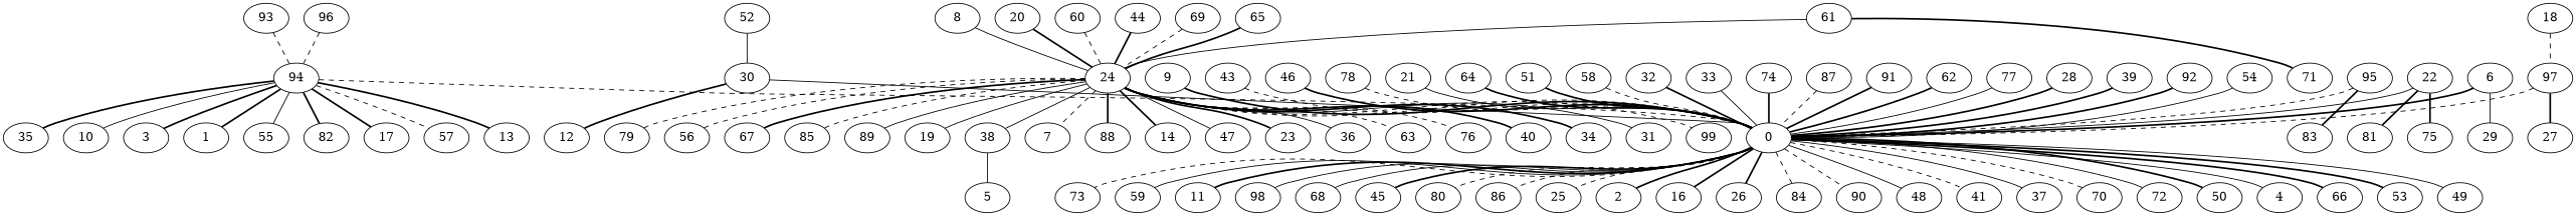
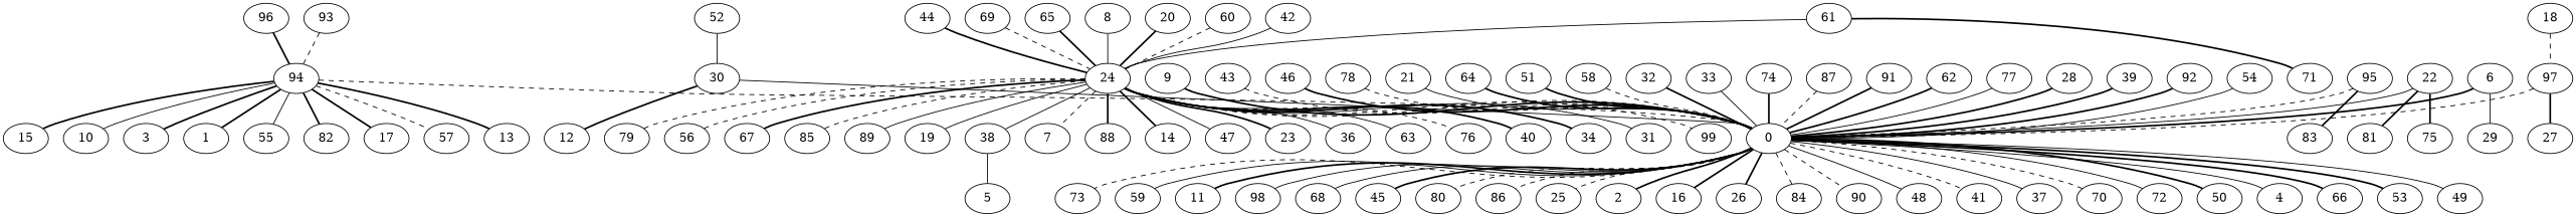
  graph {
    edge [style=bold]
    6
    0
    29
    66
    53
    49
    73
    59
    11
    98
    68
    45
    80
    86
    25
    2
    16
    26
    84
    90
    48
    41
    37
    70
    72
    50
    4
    94
    1
    55
    82
    17
    57
    13
-   15 [label=35]
+   15
    10
    3
    52
    30
    12
    24
    19
    47
    23
    36
    63
    76
    40
    34
    31
    99
    79
    56
    67
    85
    89
    38
    7
    88
    14
    5
    96
+   42
    18
    97
    27
    95
    83
    22
    81
    75
    93
    77
    44
    69
    28
    39
    65
    8
    92
    54
    9
    20
    61
    71
    43
    46
    78
    21
    64
    51
    58
    32
    33
    74
    60
    87
    91
    62
    6 -- 0
    6 -- 29 [style=solid]
    0 -- 66
    0 -- 53
    0 -- 49 [style=solid]
    0 -- 73 [style=dashed]
    0 -- 59 [style=solid]
    0 -- 11
    0 -- 98 [style=solid]
    0 -- 68 [style=solid]
    0 -- 45
    0 -- 80 [style=dashed]
    0 -- 86 [style=dashed]
    0 -- 25 [style=dashed]
    0 -- 2
    0 -- 16
    0 -- 26
    0 -- 84 [style=dashed]
    0 -- 90 [style=dashed]
    0 -- 48 [style=solid]
    0 -- 41 [style=dashed]
    0 -- 37 [style=solid]
    0 -- 70 [style=dashed]
    0 -- 72 [style=solid]
    0 -- 50
    0 -- 4 [style=solid]
    94 -- 0 [style=dashed]
    94 -- 1
    94 -- 55 [style=solid]
    94 -- 82
    94 -- 17
    94 -- 57 [style=dashed]
    94 -- 13
    94 -- 15
    94 -- 10 [style=solid]
    94 -- 3
    52 -- 30 [style=solid]
    30 -- 0 [style=solid]
    30 -- 12
    24 -- 0 [style=dashed]
    24 -- 19 [style=solid]
    24 -- 47 [style=solid]
    24 -- 23
    24 -- 36 [style=solid]
-   24 -- 63 [style=dashed]
+   24 -- 63 [style=solid]
    24 -- 76 [style=dashed]
    24 -- 40
    24 -- 34
    24 -- 31 [style=solid]
    24 -- 99 [style=dashed]
    24 -- 79 [style=dashed]
    24 -- 56 [style=dashed]
    24 -- 67
    24 -- 85 [style=dashed]
    24 -- 89 [style=solid]
    24 -- 38 [style=solid]
    24 -- 7 [style=dashed]
    24 -- 88
    24 -- 14
    38 -- 5 [style=solid]
-   96 -- 94 [style=dashed]
+   96 -- 94
+   42 -- 24 [style=solid]
    18 -- 97 [style=dashed]
    97 -- 0 [style=dashed]
    97 -- 27
    95 -- 0 [style=dashed]
    95 -- 83
    22 -- 0 [style=solid]
    22 -- 81
    22 -- 75
    93 -- 94 [style=dashed]
    77 -- 0 [style=solid]
    44 -- 24
    69 -- 24 [style=dashed]
    28 -- 0
    39 -- 0
    65 -- 24
    8 -- 24 [style=solid]
    92 -- 0
    54 -- 0 [style=solid]
    9 -- 0
    20 -- 24
    61 -- 24 [style=solid]
    61 -- 71
    43 -- 0 [style=dashed]
    46 -- 0
    78 -- 0 [style=dashed]
    21 -- 0 [style=solid]
    64 -- 0
    51 -- 0
    58 -- 0 [style=dashed]
    32 -- 0
    33 -- 0 [style=solid]
    74 -- 0
    60 -- 24 [style=dashed]
    87 -- 0 [style=dashed]
    91 -- 0
    62 -- 0
  }
